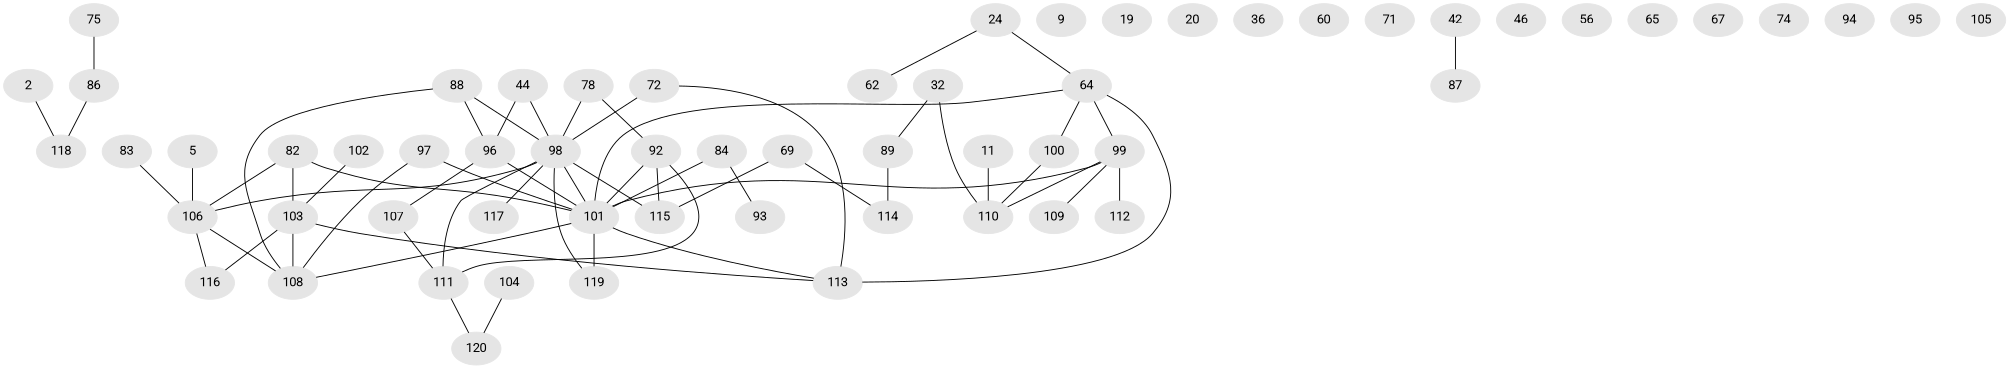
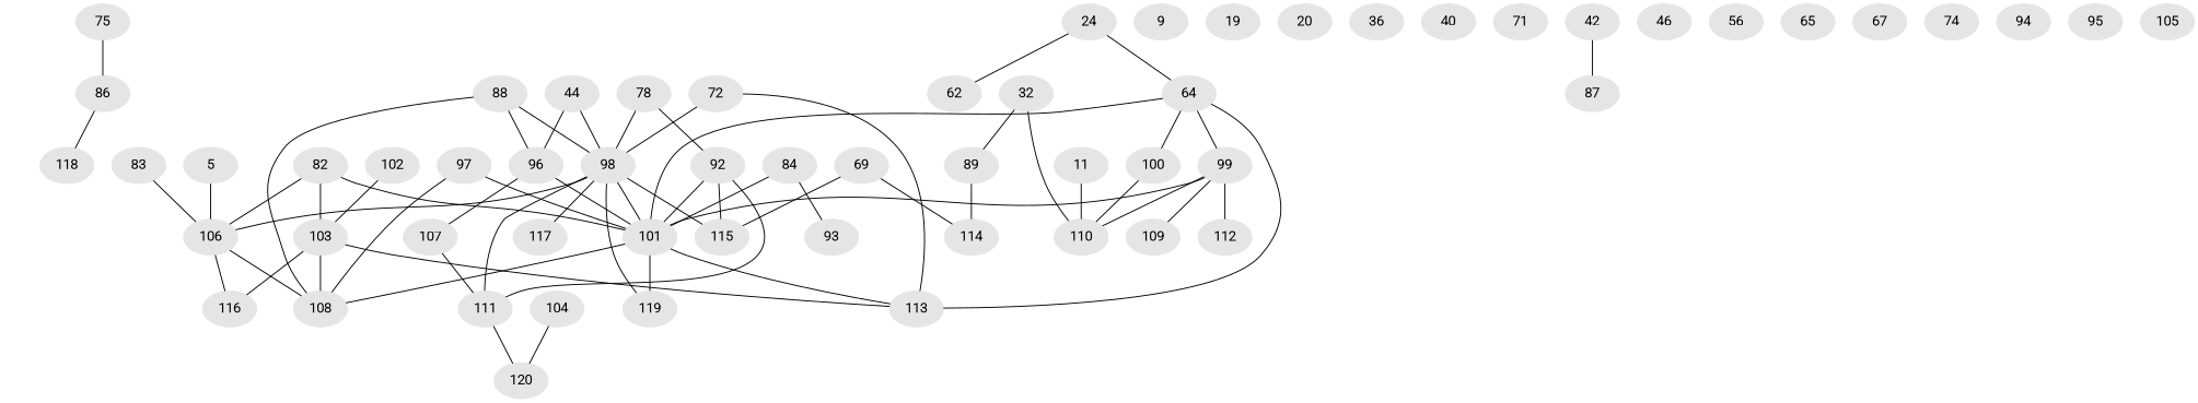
  graph {
    fontname=Roboto
    node [color=gray90 fontname=Roboto style=filled]
    edge [fontname=Roboto]
-   2
    118
    106 [super="+63+58"]
    108 [super="+8"]
    116
    5
    9
    11
    110
    19
    20
    n12 [label=24]
    62
    64 [super="+59"]
    99 [super="+50+26+82"]
    100
    101 [super="+18+55+54+91+90"]
    113 [super="+30+7"]
    32
    89
    114
    36
-   40 [label=60]
+   40
    n24 [label=71]
    42
    87
    44 [super="+21"]
    96
    98 [super="+24+33+43+81"]
    107 [super="+38"]
    115 [super="+23+39"]
    111
    117
    119 [super="+47"]
    46
    56
    109
    112
    65
    67
    69
    72 [super="+17"]
    74
    75
    86
    78
    92
    83
    84
    93
    n51 [label=82 super="+76"]
    103 [super="+73"]
    88 [super="+4+15+34+29+57+80"]
    120 [super="+79"]
    94
    95
    97
    102
    104
    105
-   2 -- 118
    106 -- 108
    106 -- 116
    5 -- 106
    11 -- 110
    n12 -- 62
    n12 -- 64
    64 -- 99
    64 -- 100
    64 -- 101
    64 -- 113 [weight=2]
    99 -- 110
    99 -- 101
    99 -- 109
    99 -- 112
    100 -- 110
    101 -- 108
    101 -- 113
    101 -- 119 [weight=4]
    32 -- 110
    32 -- 89
    89 -- 114
    42 -- 87
    44 -- 96
    44 -- 98
    96 -- 101
    96 -- 107 [weight=2]
    98 -- 106 [weight=2]
    98 -- 101 [weight=3]
    98 -- 115 [weight=2]
    98 -- 111
    98 -- 117
    98 -- 119
    107 -- 111
    111 -- 120
    69 -- 114
    69 -- 115
    72 -- 113
    72 -- 98 [weight=2]
    75 -- 86
    86 -- 118
    78 -- 98
    78 -- 92
    92 -- 101
    92 -- 115
    92 -- 111
    83 -- 106
    84 -- 101
    84 -- 93
    n51 -- 106 [weight=2]
    n51 -- 101 [weight=2]
    n51 -- 103
    103 -- 108
    103 -- 116
    103 -- 113
    88 -- 108
    88 -- 96
    88 -- 98
    97 -- 108
    97 -- 101
    102 -- 103
    104 -- 120
  }
